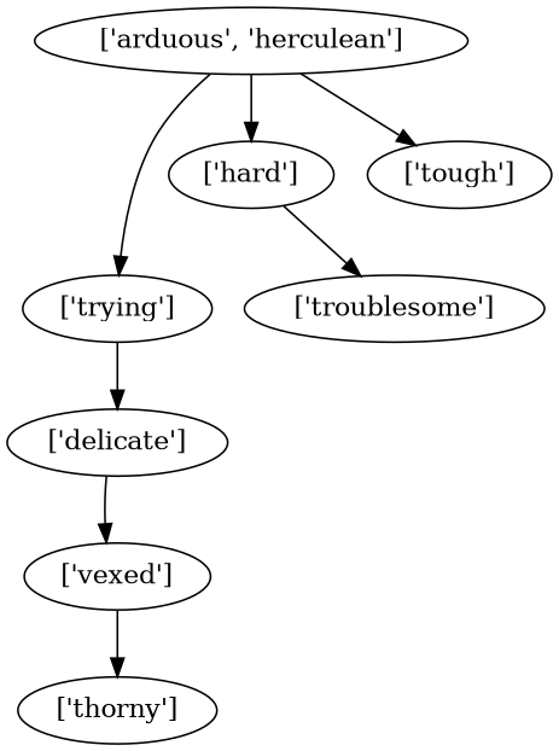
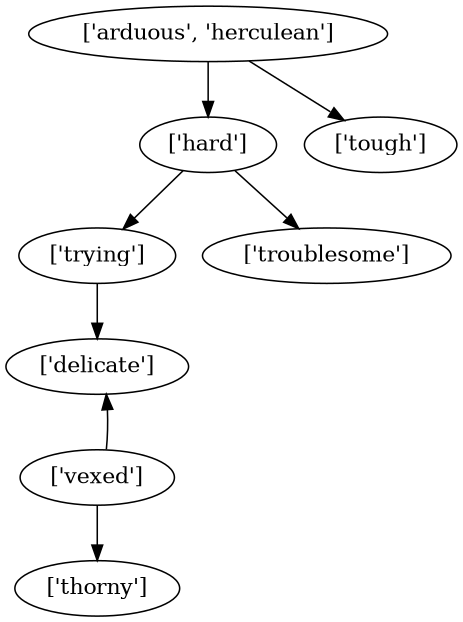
  strict digraph {
    "['hard']"
    "['trying']"
    "['troublesome']"
    "['delicate']"
    "['vexed']"
    "['thorny']"
    "['arduous', 'herculean']"
    "['tough']"
-   "['arduous', 'herculean']" -> "['trying']"
+   "['hard']" -> "['trying']"
    "['hard']" -> "['troublesome']"
    "['trying']" -> "['delicate']"
-   "['delicate']" -> "['vexed']"
+   "['vexed']" -> "['delicate']"
    "['vexed']" -> "['thorny']"
    "['arduous', 'herculean']" -> "['hard']"
    "['arduous', 'herculean']" -> "['tough']"
  }
